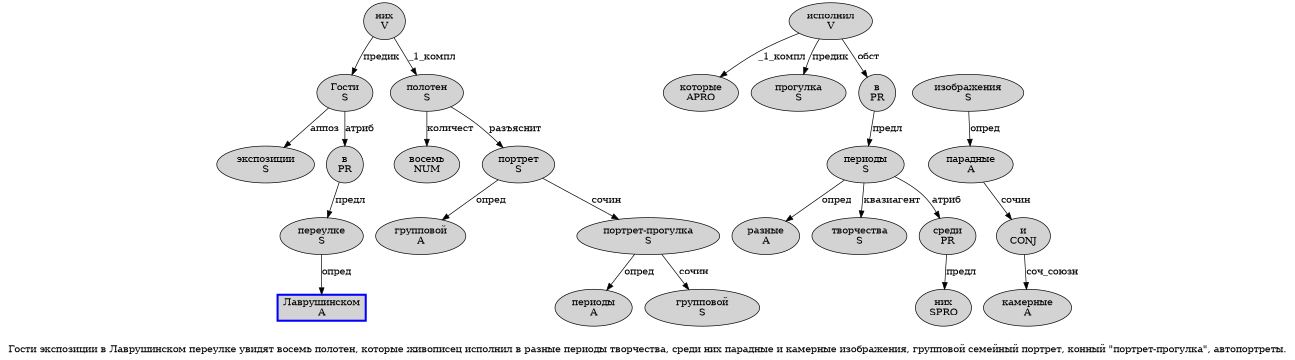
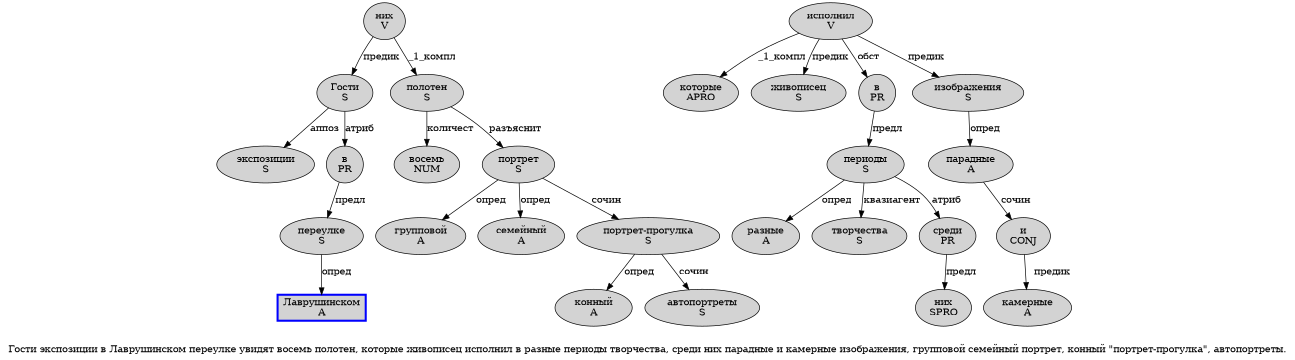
  digraph {
    label="Гости экспозиции в Лаврушинском переулке увидят восемь полотен, которые живописец исполнил в разные периоды творчества, среди них парадные и камерные изображения, групповой семейный портрет, конный \"портрет-прогулка\", автопортреты."
    node [fillcolor=lightgray penwidth=1 shape=ellipse style=filled]
    n1 [label="Гости\nS"]
    n2 [label="экспозиции\nS"]
    n3 [label="в\nPR"]
    n4 [label="переулке\nS"]
    n5 [color=blue label="Лаврушинском\nA" penwidth=3 shape=box]
    n6 [label="них\nV"]
    n7 [label="полотен\nS"]
    n8 [label="восемь\nNUM"]
    n9 [label="портрет\nS"]
    n10 [label="исполнил\nV"]
    n11 [label="которые\nAPRO"]
-   n12 [label="прогулка\nS"]
+   n12 [label="живописец\nS"]
    n13 [label="в\nPR"]
    n14 [label="изображения\nS"]
    n15 [label="групповой\nA"]
+   n16 [label="семейный\nA"]
    n17 [label="портрет-прогулка\nS"]
    n18 [label="периоды\nS"]
    n19 [label="парадные\nA"]
    n20 [label="разные\nA"]
    n21 [label="творчества\nS"]
    n22 [label="среди\nPR"]
    n23 [label="них\nSPRO"]
    n24 [label="и\nCONJ"]
    n25 [label="камерные\nA"]
-   n26 [label="периоды\nA"]
-   n27 [label="групповой\nS"]
+   n26 [label="конный\nA"]
+   n27 [label="автопортреты\nS"]
    n1 -> n2 [label="аппоз"]
    n1 -> n3 [label="атриб"]
    n3 -> n4 [label="предл"]
    n4 -> n5 [label="опред"]
    n6 -> n1 [label="предик"]
    n6 -> n7 [label="_1_компл"]
    n7 -> n8 [label="количест"]
    n7 -> n9 [label="разъяснит"]
    n9 -> n15 [label="опред"]
+   n9 -> n16 [label="опред"]
    n9 -> n17 [label="сочин"]
    n10 -> n11 [label="_1_компл"]
    n10 -> n12 [label="предик"]
    n10 -> n13 [label="обст"]
+   n10 -> n14 [label="предик"]
    n13 -> n18 [label="предл"]
    n14 -> n19 [label="опред"]
    n17 -> n26 [label="опред"]
    n17 -> n27 [label="сочин"]
    n18 -> n20 [label="опред"]
    n18 -> n21 [label="квазиагент"]
    n18 -> n22 [label="атриб"]
    n19 -> n24 [label="сочин"]
    n22 -> n23 [label="предл"]
-   n24 -> n25 [label="соч_союзн"]
+   n24 -> n25 [label="предик"]
  }
